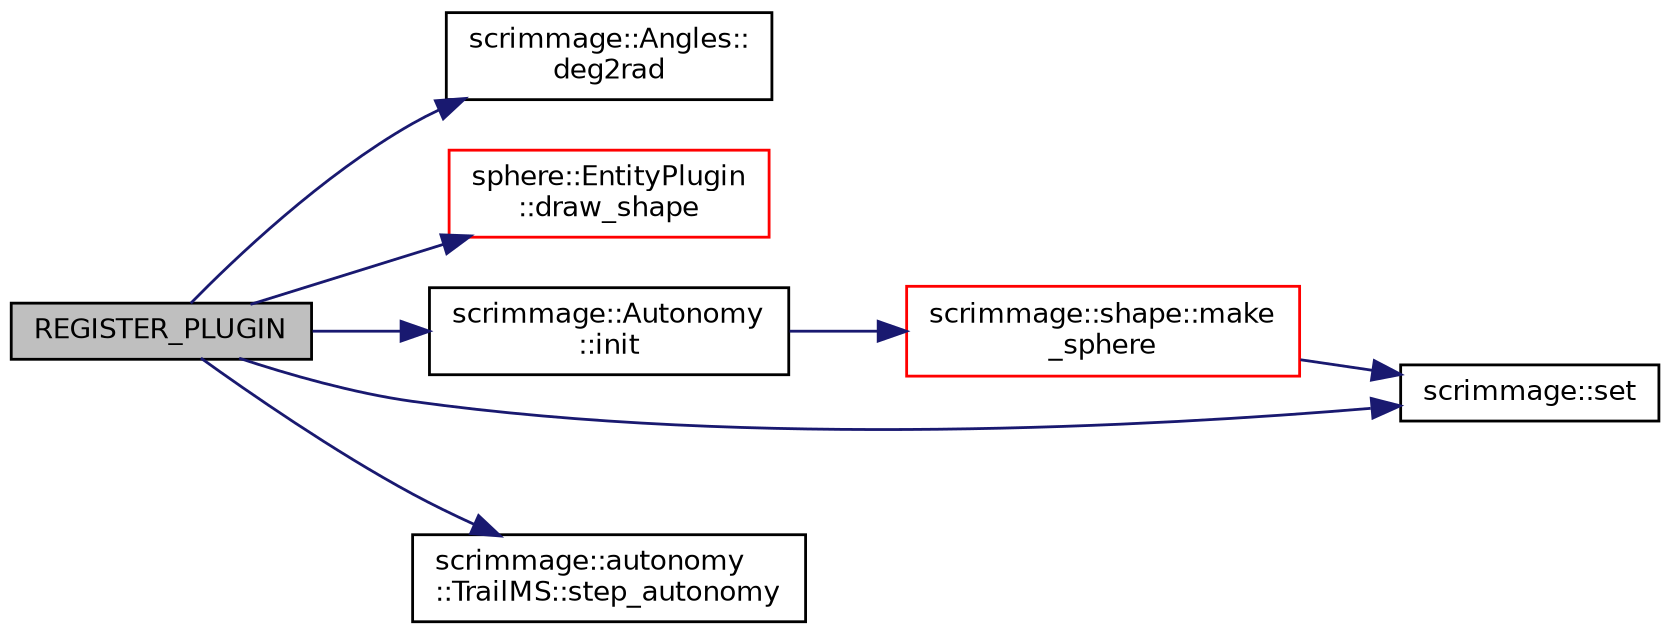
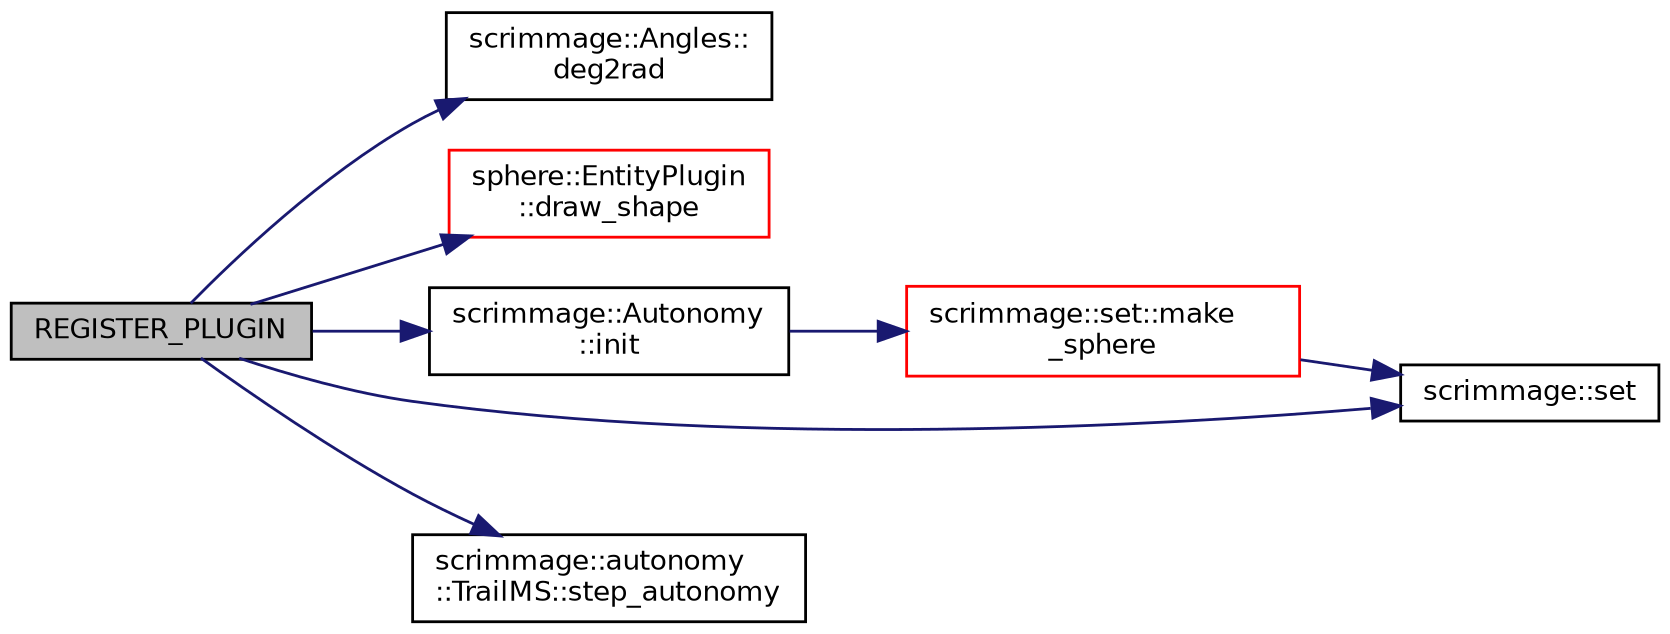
  digraph {
    rankdir=LR
    node [color=black fillcolor=white fontname=Helvetica fontsize=10 shape=record style=filled]
    edge [color=midnightblue fontname=Helvetica fontsize=10 labelfontname=Helvetica labelfontsize=10 style=solid]
    n1 [fillcolor=grey75 fontcolor=black height=0.2 label=REGISTER_PLUGIN width=0.4]
    n2 [height=0.2 label="scrimmage::Angles::\ldeg2rad" width=0.4]
    n3 [color=red height=0.2 label="sphere::EntityPlugin\l::draw_shape" width=0.4]
    n4 [height=0.2 label="scrimmage::Autonomy\l::init" width=0.4]
    n5 [height=0.2 label="scrimmage::set" width=0.4]
    n6 [height=0.2 label="scrimmage::autonomy\l::TrailMS::step_autonomy" width=0.4]
-   n7 [color=red height=0.2 label="scrimmage::shape::make\l_sphere" width=0.4]
+   n7 [color=red height=0.2 label="scrimmage::set::make\l_sphere" width=0.4]
    n1 -> n2
    n1 -> n3
    n1 -> n4
    n1 -> n5
    n1 -> n6
    n4 -> n7
    n7 -> n5
  }
